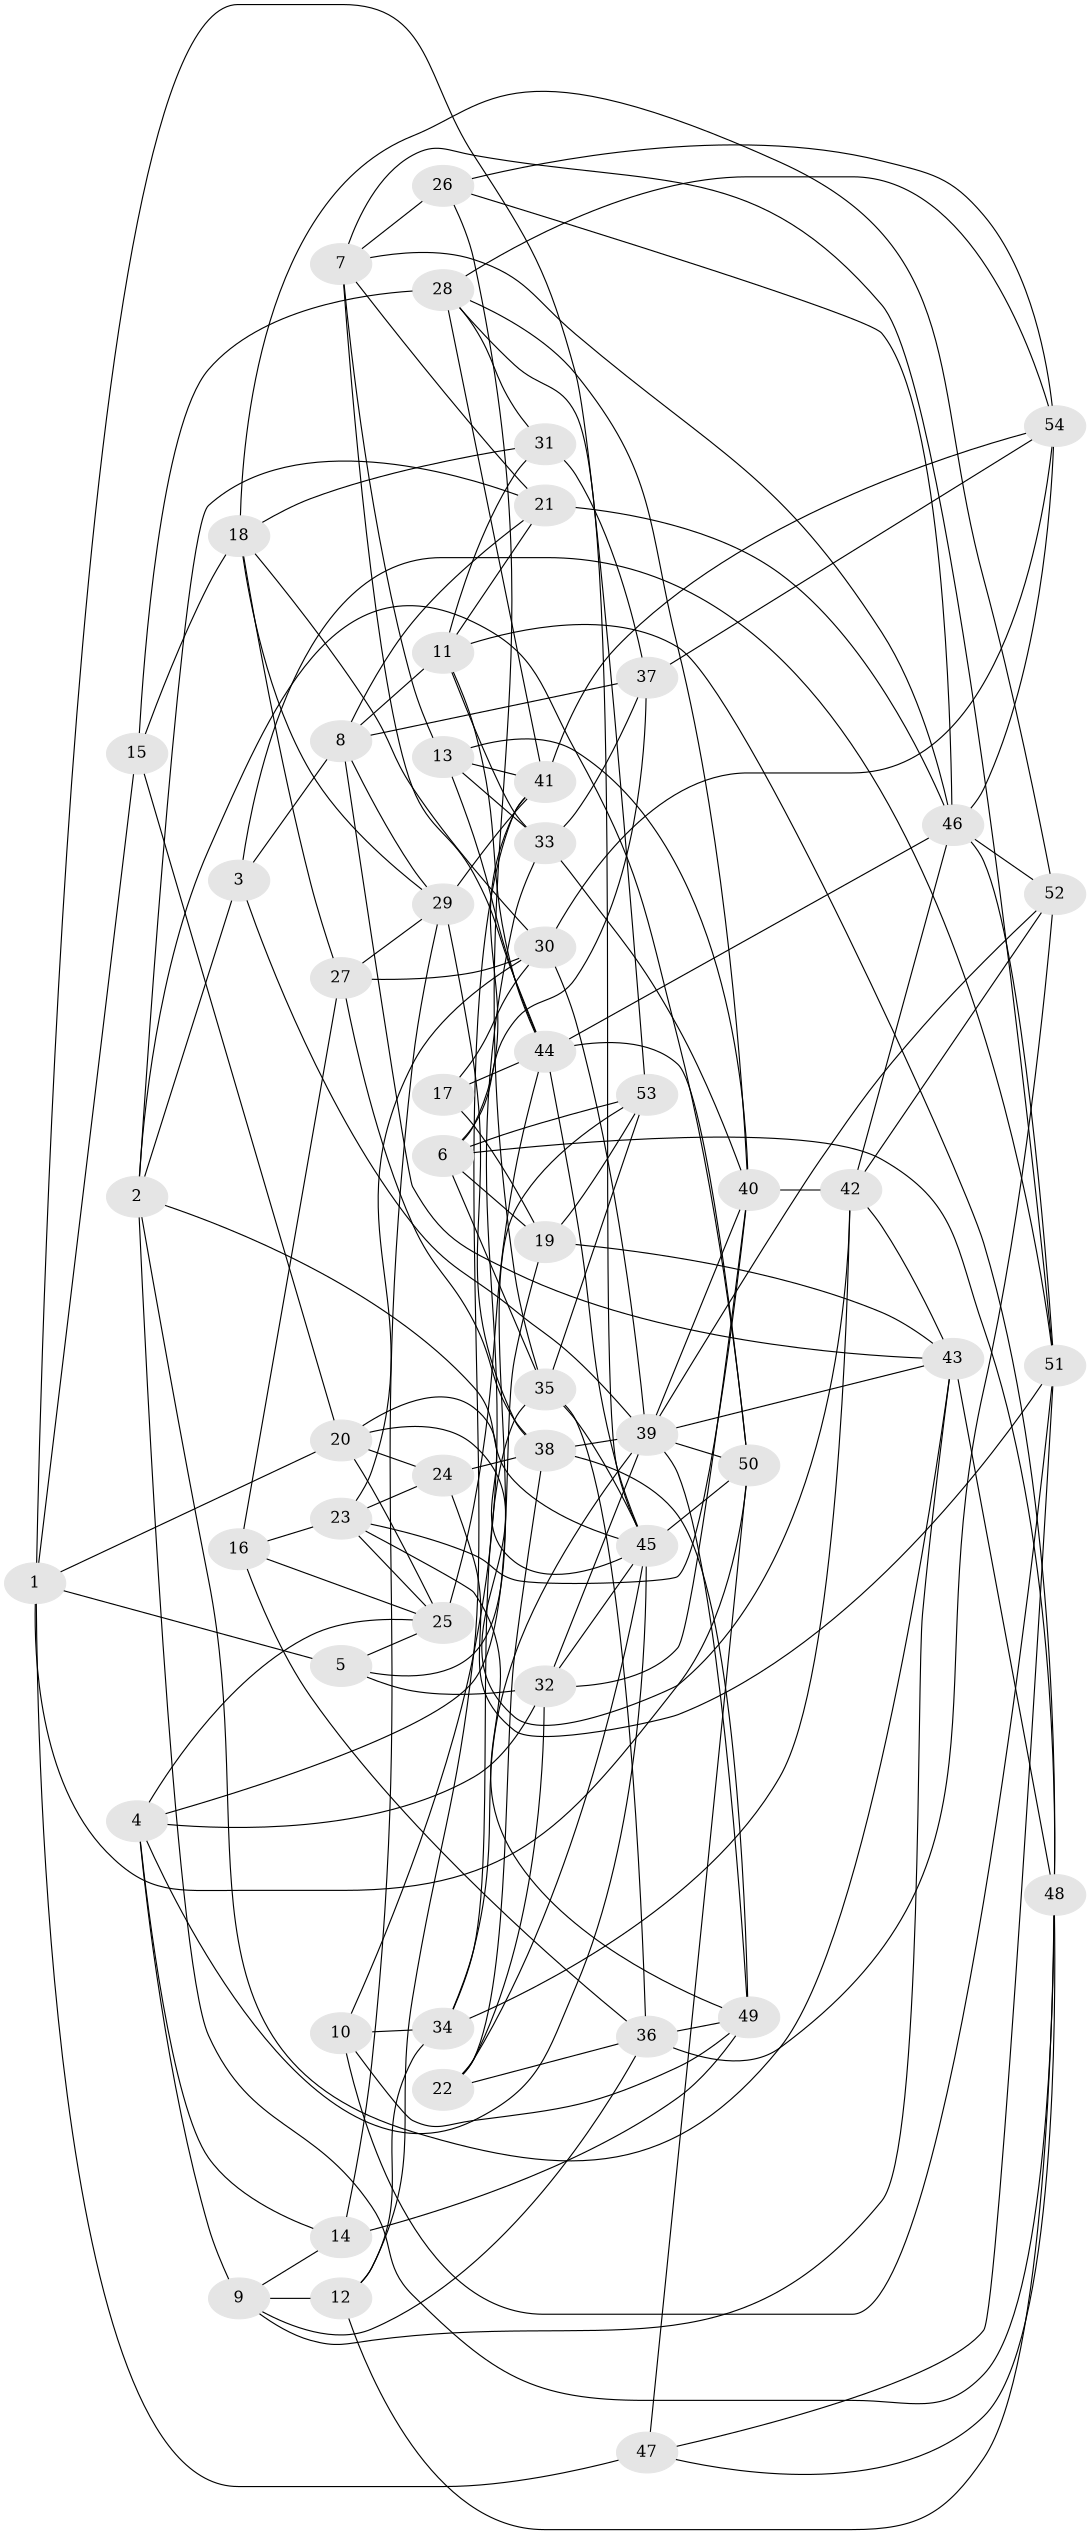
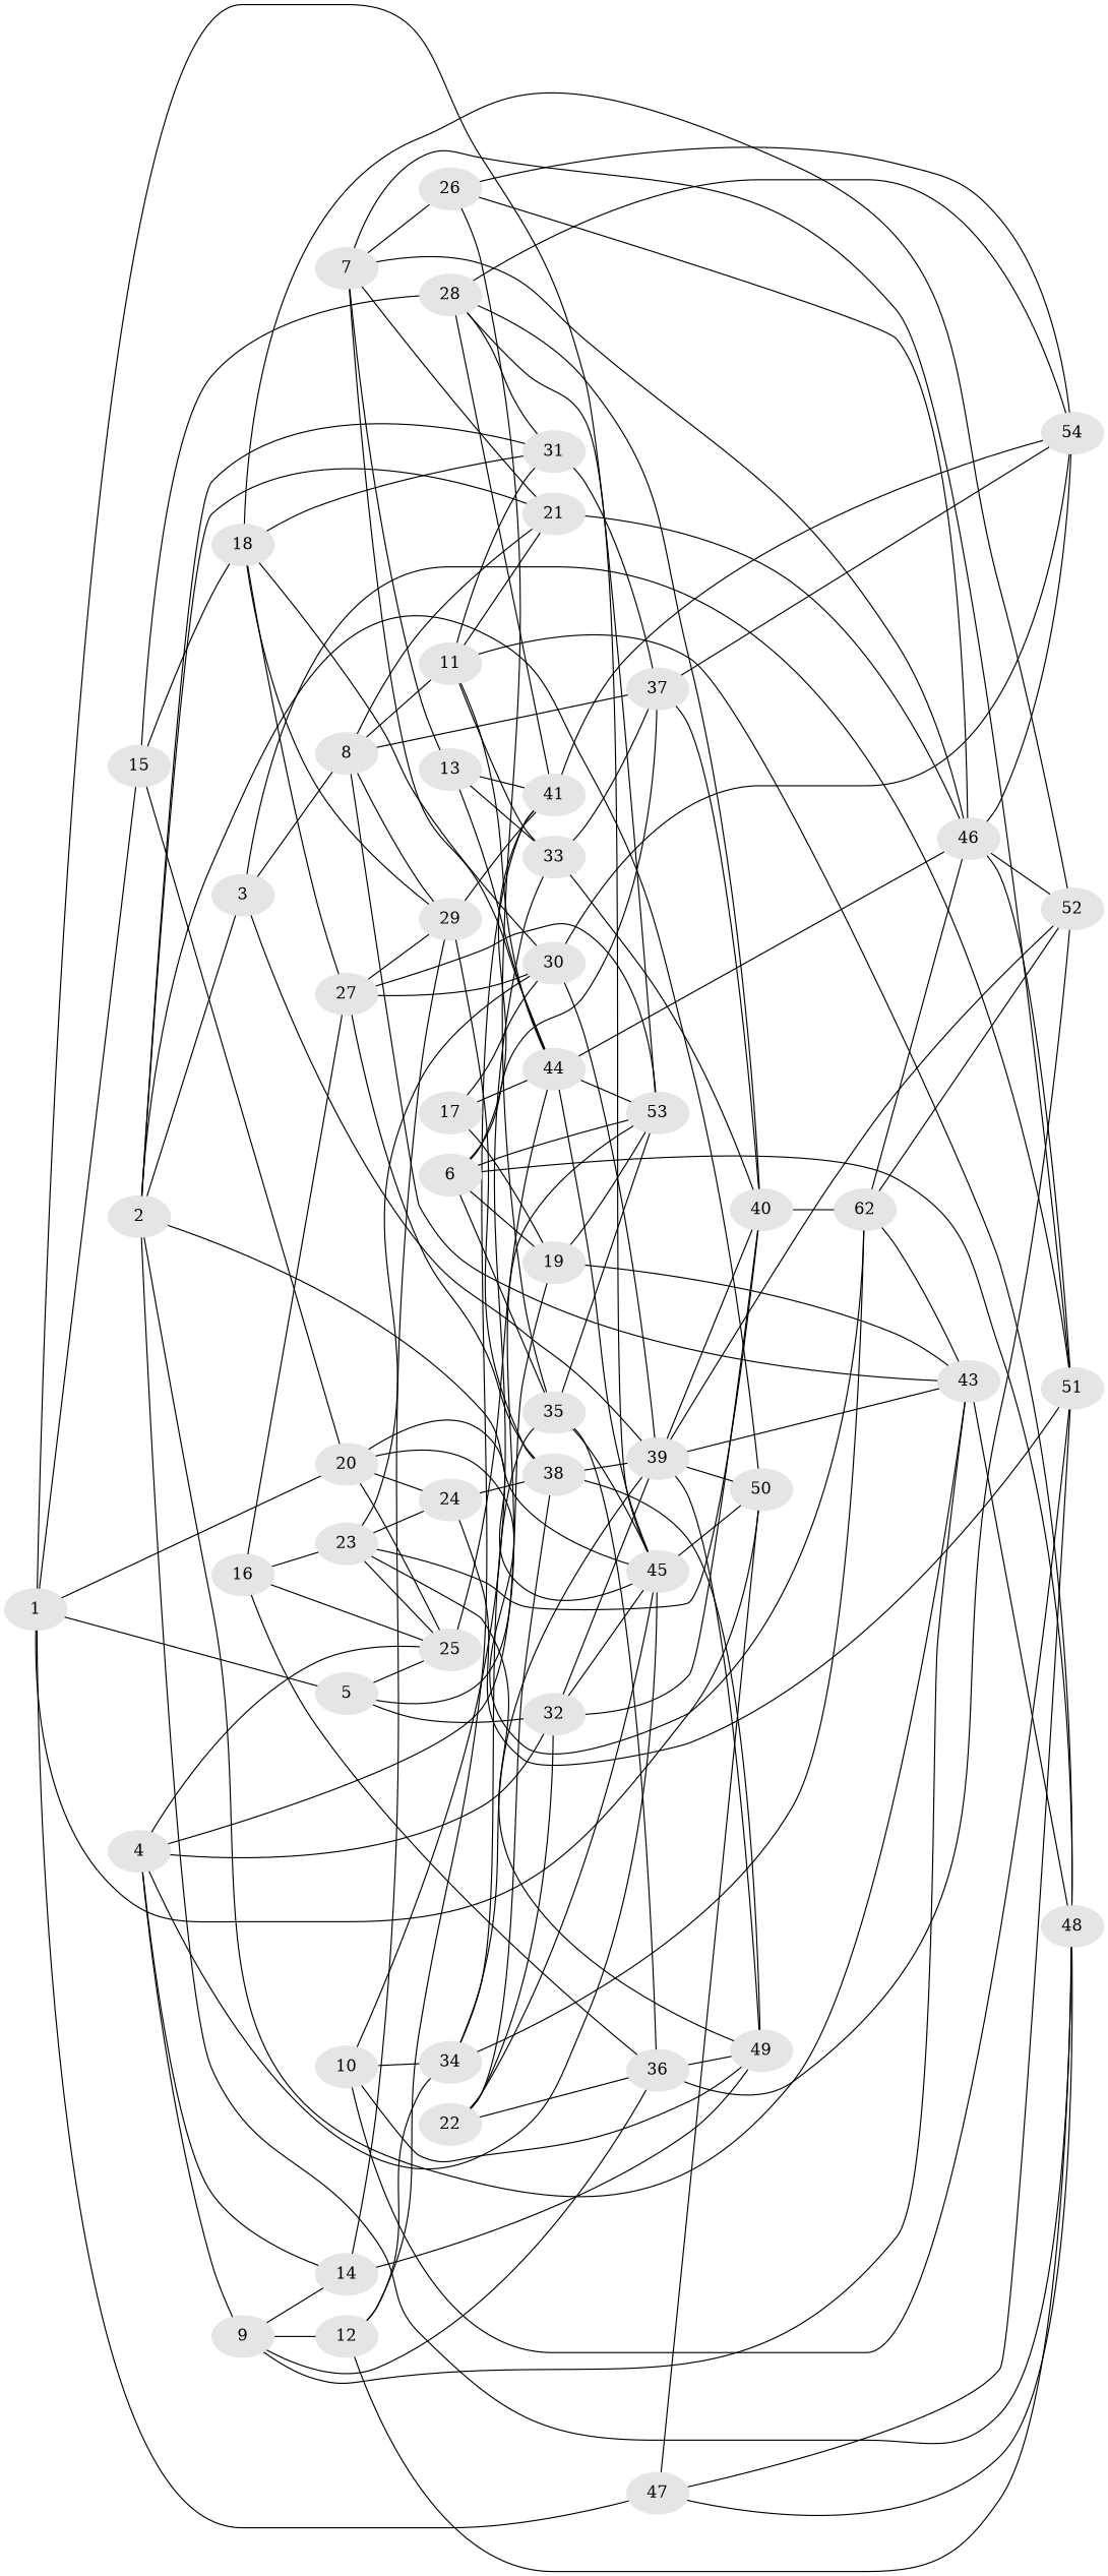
  graph {
    rankdir=LR
    node [color=gray90 style=filled]
    edge [weight=1.0]
    1
    5
    15
    20
    47
    50
    53
    25
    32
    18
    28
    45
    24
-   42
+   42 [label=62]
    48
    51
    2
    3
    21
    31
    43
    8
    39
    46
    37
    11
    29
    49
    52
    40
    4
    9
    14
    19
    12
    36
    44
    6
    35
    41
    54
    7
    13
    26
    33
    38
    34
    10
    27
    30
    16
    23
    17
    22
    1 -- 5
    1 -- 15
    1 -- 20
    1 -- 47
    1 -- 50
    1 -- 53
    5 -- 53
    5 -- 25
    5 -- 32
    15 -- 20
    15 -- 18
    15 -- 28
    20 -- 25
    20 -- 45
    20 -- 24
    20 -- 42
    47 -- 50
    47 -- 48
    47 -- 51
    25 -- 44
    32 -- 45
    32 -- 39
    32 -- 40
    18 -- 31
    18 -- 29
    18 -- 52
    18 -- 27
    18 -- 30
    28 -- 45
    28 -- 31
    28 -- 40
    28 -- 41
    28 -- 54
    45 -- 50
    24 -- 51
    24 -- 38
    42 -- 43
    42 -- 46 [weight=2.0]
    42 -- 52
    2 -- 50
    2 -- 45 [weight=2.0]
    2 -- 48
    2 -- 3
    2 -- 21
+   2 -- 31
    2 -- 43
    3 -- 51
    3 -- 8
    3 -- 39
    21 -- 46
    31 -- 37
    43 -- 48
    8 -- 21
    8 -- 43
    8 -- 37
    8 -- 11
    8 -- 29
    39 -- 50
    39 -- 43
    39 -- 49
    39 -- 52
    39 -- 40
    46 -- 51
    46 -- 52 [weight=2.0]
    46 -- 54
-   13 -- 40
+   37 -- 40
    37 -- 54
    11 -- 48
    11 -- 21
    11 -- 31
    11 -- 44
    11 -- 33
    29 -- 41
    29 -- 38
    40 -- 42 [weight=2.0]
    4 -- 25
    4 -- 32
    4 -- 45
    4 -- 9
    4 -- 14
    4 -- 19
    9 -- 43
    9 -- 14
    9 -- 12 [weight=2.0]
    9 -- 36
    14 -- 29
    14 -- 49
    19 -- 53
    19 -- 43 [weight=2.0]
    12 -- 48
    12 -- 41
    12 -- 34 [weight=2.0]
    36 -- 49
    36 -- 52
-   44 -- 50
+   44 -- 53
    44 -- 45
    44 -- 46
    6 -- 53
    6 -- 48
    6 -- 37
    6 -- 19
    6 -- 35
    6 -- 41
    35 -- 53
    35 -- 45
    35 -- 36
    41 -- 54
    7 -- 51
    7 -- 21
    7 -- 46
    7 -- 44
    7 -- 13
    7 -- 26
    13 -- 44
    13 -- 41
    13 -- 33 [weight=2.0]
    26 -- 46
    26 -- 35
    26 -- 54
    33 -- 37
    33 -- 40
    38 -- 39
    38 -- 49
    34 -- 42
    34 -- 39
    34 -- 35
    10 -- 51
    10 -- 49
    10 -- 33
    10 -- 34
+   27 -- 53
    27 -- 29
    27 -- 38
    27 -- 30
    30 -- 39
    30 -- 54
    16 -- 25
    16 -- 36
    16 -- 27
    16 -- 23
    23 -- 25
    23 -- 24
    23 -- 49
    23 -- 40
    23 -- 30
    17 -- 19
    17 -- 44
    17 -- 30
    22 -- 32
    22 -- 45
    22 -- 36
    22 -- 38
  }
